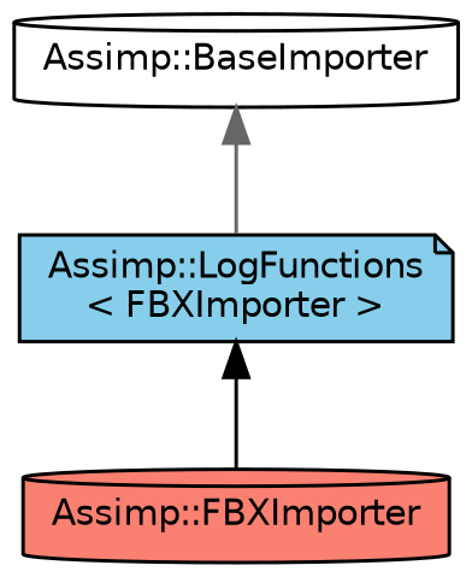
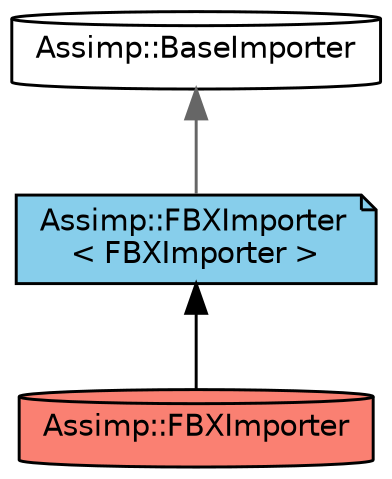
  digraph {
    node [color=black fontname=Helvetica fontsize=10 shape=cylinder style=filled]
    edge [dir=back fontname=Helvetica fontsize=10 labelfontname=Helvetica labelfontsize=10 style=solid]
    n1 [fillcolor=salmon fontcolor=black height=0.2 label="Assimp::FBXImporter" width=0.4]
    n2 [fillcolor=white height=0.2 label="Assimp::BaseImporter" width=0.4]
-   n3 [fillcolor=skyblue height=0.2 label="Assimp::LogFunctions\l\< FBXImporter \>" shape=note width=0.4]
+   n3 [fillcolor=skyblue height=0.2 label="Assimp::FBXImporter\l\< FBXImporter \>" shape=note width=0.4]
    n2 -> n3 [color=gray40]
    n3 -> n1 [color=black]
  }
